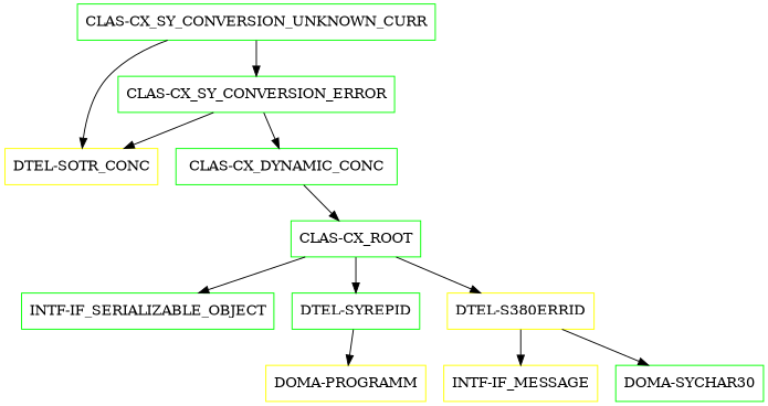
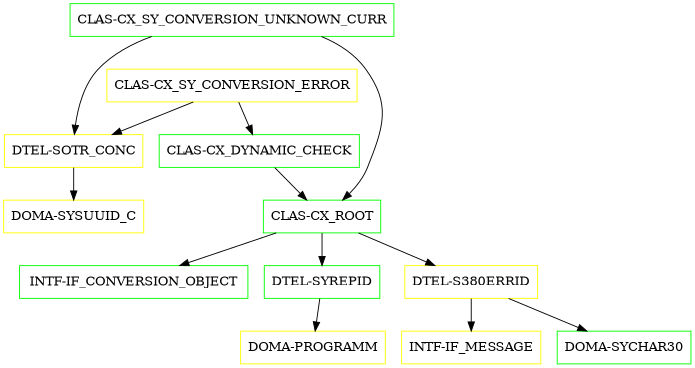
  digraph {
    node [color=green shape=box]
    "CLAS-CX_SY_CONVERSION_UNKNOWN_CURR"
-   "CLAS-CX_SY_CONVERSION_ERROR"
+   "CLAS-CX_SY_CONVERSION_ERROR" [color=yellow]
    "DTEL-SOTR_CONC" [color=yellow]
-   "CLAS-CX_DYNAMIC_CHECK" [label="CLAS-CX_DYNAMIC_CONC"]
+   "CLAS-CX_DYNAMIC_CHECK"
+   "DOMA-SYSUUID_C" [color=yellow]
    "CLAS-CX_ROOT"
-   "INTF-IF_SERIALIZABLE_OBJECT"
+   "INTF-IF_SERIALIZABLE_OBJECT" [label="INTF-IF_CONVERSION_OBJECT"]
    "DTEL-SYREPID"
    "DTEL-S380ERRID" [color=yellow]
    "INTF-IF_MESSAGE" [color=yellow]
    "DOMA-PROGRAMM" [color=yellow]
    "DOMA-SYCHAR30"
-   "CLAS-CX_SY_CONVERSION_UNKNOWN_CURR" -> "CLAS-CX_SY_CONVERSION_ERROR"
+   "CLAS-CX_SY_CONVERSION_UNKNOWN_CURR" -> "CLAS-CX_ROOT"
    "CLAS-CX_SY_CONVERSION_UNKNOWN_CURR" -> "DTEL-SOTR_CONC"
    "CLAS-CX_SY_CONVERSION_ERROR" -> "DTEL-SOTR_CONC"
    "CLAS-CX_SY_CONVERSION_ERROR" -> "CLAS-CX_DYNAMIC_CHECK"
+   "DTEL-SOTR_CONC" -> "DOMA-SYSUUID_C"
    "CLAS-CX_DYNAMIC_CHECK" -> "CLAS-CX_ROOT"
    "CLAS-CX_ROOT" -> "INTF-IF_SERIALIZABLE_OBJECT"
    "CLAS-CX_ROOT" -> "DTEL-SYREPID"
    "CLAS-CX_ROOT" -> "DTEL-S380ERRID"
    "DTEL-SYREPID" -> "DOMA-PROGRAMM"
    "DTEL-S380ERRID" -> "INTF-IF_MESSAGE"
    "DTEL-S380ERRID" -> "DOMA-SYCHAR30"
  }
